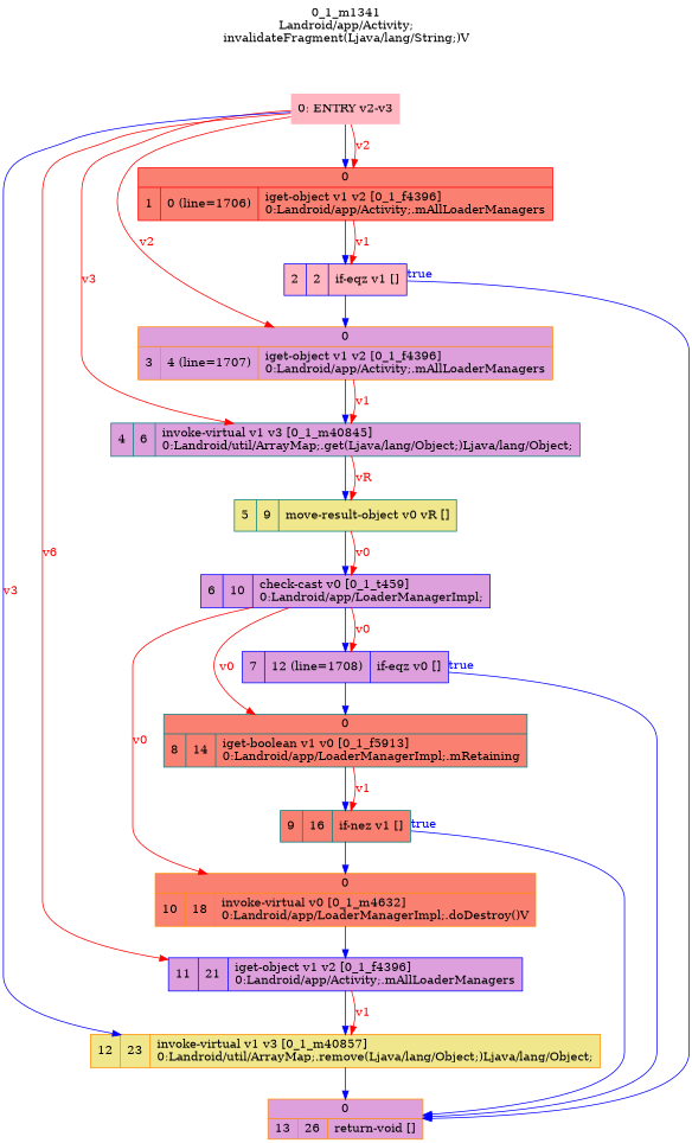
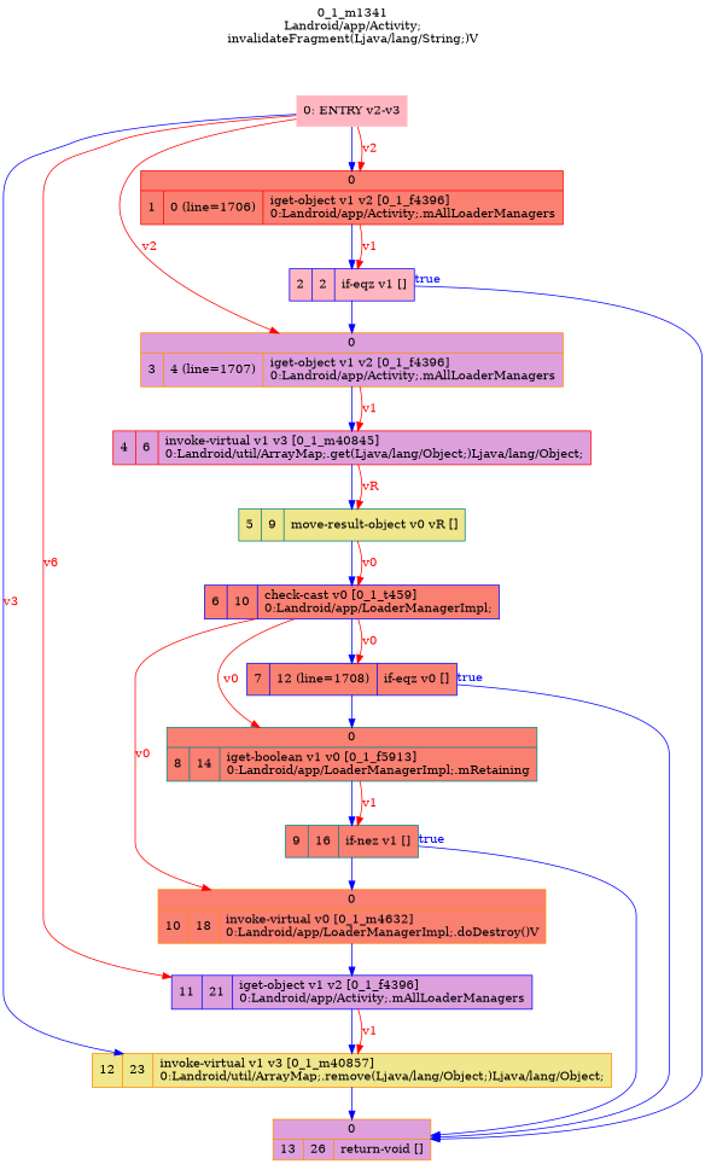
  digraph {
    label="0_1_m1341\nLandroid/app/Activity;\ninvalidateFragment(Ljava/lang/String;)V"
    labelloc=t
    rankdir=UD
    node [color=darkorange fillcolor=plum shape=record style=filled]
    edge [color=blue fontcolor=blue]
    n1 [color=red fillcolor=lightpink label="0: ENTRY v2-v3" shape=plaintext]
    n2 [color=red fillcolor=salmon label="{0|{1|0 (line=1706)|iget-object v1 v2 [0_1_f4396]\l0:Landroid/app/Activity;.mAllLoaderManagers\l}}"]
    n3 [label="{0|{3|4 (line=1707)|iget-object v1 v2 [0_1_f4396]\l0:Landroid/app/Activity;.mAllLoaderManagers\l}}"]
-   n4 [color=teal label="4|6|invoke-virtual v1 v3 [0_1_m40845]\l0:Landroid/util/ArrayMap;.get(Ljava/lang/Object;)Ljava/lang/Object;\l"]
+   n4 [color=red label="4|6|invoke-virtual v1 v3 [0_1_m40845]\l0:Landroid/util/ArrayMap;.get(Ljava/lang/Object;)Ljava/lang/Object;\l"]
    n5 [color=blue label="11|21|iget-object v1 v2 [0_1_f4396]\l0:Landroid/app/Activity;.mAllLoaderManagers\l"]
    n6 [fillcolor=khaki label="12|23|invoke-virtual v1 v3 [0_1_m40857]\l0:Landroid/util/ArrayMap;.remove(Ljava/lang/Object;)Ljava/lang/Object;\l"]
    n7 [color=blue fillcolor=lightpink label="2|2|if-eqz v1 []\l"]
    n8 [color=teal fillcolor=khaki label="5|9|move-result-object v0 vR []\l"]
    n9 [label="{0|{13|26|return-void []\l}}"]
-   n10 [color=blue label="6|10|check-cast v0 [0_1_t459]\l0:Landroid/app/LoaderManagerImpl;\l"]
-   n11 [color=blue label="7|12 (line=1708)|if-eqz v0 []\l"]
+   n10 [color=blue fillcolor=salmon label="6|10|check-cast v0 [0_1_t459]\l0:Landroid/app/LoaderManagerImpl;\l"]
+   n11 [color=blue fillcolor=salmon label="7|12 (line=1708)|if-eqz v0 []\l"]
    n12 [color=teal fillcolor=salmon label="{0|{8|14|iget-boolean v1 v0 [0_1_f5913]\l0:Landroid/app/LoaderManagerImpl;.mRetaining\l}}"]
    n13 [fillcolor=salmon label="{0|{10|18|invoke-virtual v0 [0_1_m4632]\l0:Landroid/app/LoaderManagerImpl;.doDestroy()V\l}}"]
    n14 [color=teal fillcolor=salmon label="9|16|if-nez v1 []\l"]
    n1 -> n2 [weight=100]
    n1 -> n2 [color=red fontcolor=red label=v2]
    n1 -> n3 [color=red fontcolor=red label=v2]
-   n1 -> n4 [color=red fontcolor=red label=v3]
    n1 -> n5 [color=red fontcolor=red label=v6]
    n1 -> n6 [fontcolor=red label=v3]
    n2 -> n7 [weight=100]
    n2 -> n7 [color=red fontcolor=red label=v1]
    n3 -> n4 [weight=100]
    n3 -> n4 [color=red fontcolor=red label=v1]
    n4 -> n8 [weight=100]
    n4 -> n8 [color=red fontcolor=red label=vR]
    n5 -> n6 [weight=100]
    n5 -> n6 [color=red fontcolor=red label=v1]
    n6 -> n9 [weight=100]
    n7 -> n3 [weight=100]
    n7 -> n9 [taillabel=true weight=10]
    n8 -> n10 [weight=100]
    n8 -> n10 [color=red fontcolor=red label=v0]
    n10 -> n11 [weight=100]
    n10 -> n11 [color=red fontcolor=red label=v0]
    n10 -> n12 [color=red fontcolor=red label=v0]
    n10 -> n13 [color=red fontcolor=red label=v0]
    n11 -> n9 [taillabel=true weight=10]
    n11 -> n12 [weight=100]
    n12 -> n14 [weight=100]
    n12 -> n14 [color=red fontcolor=red label=v1]
    n13 -> n5 [weight=100]
    n14 -> n9 [taillabel=true weight=10]
    n14 -> n13 [weight=100]
  }
